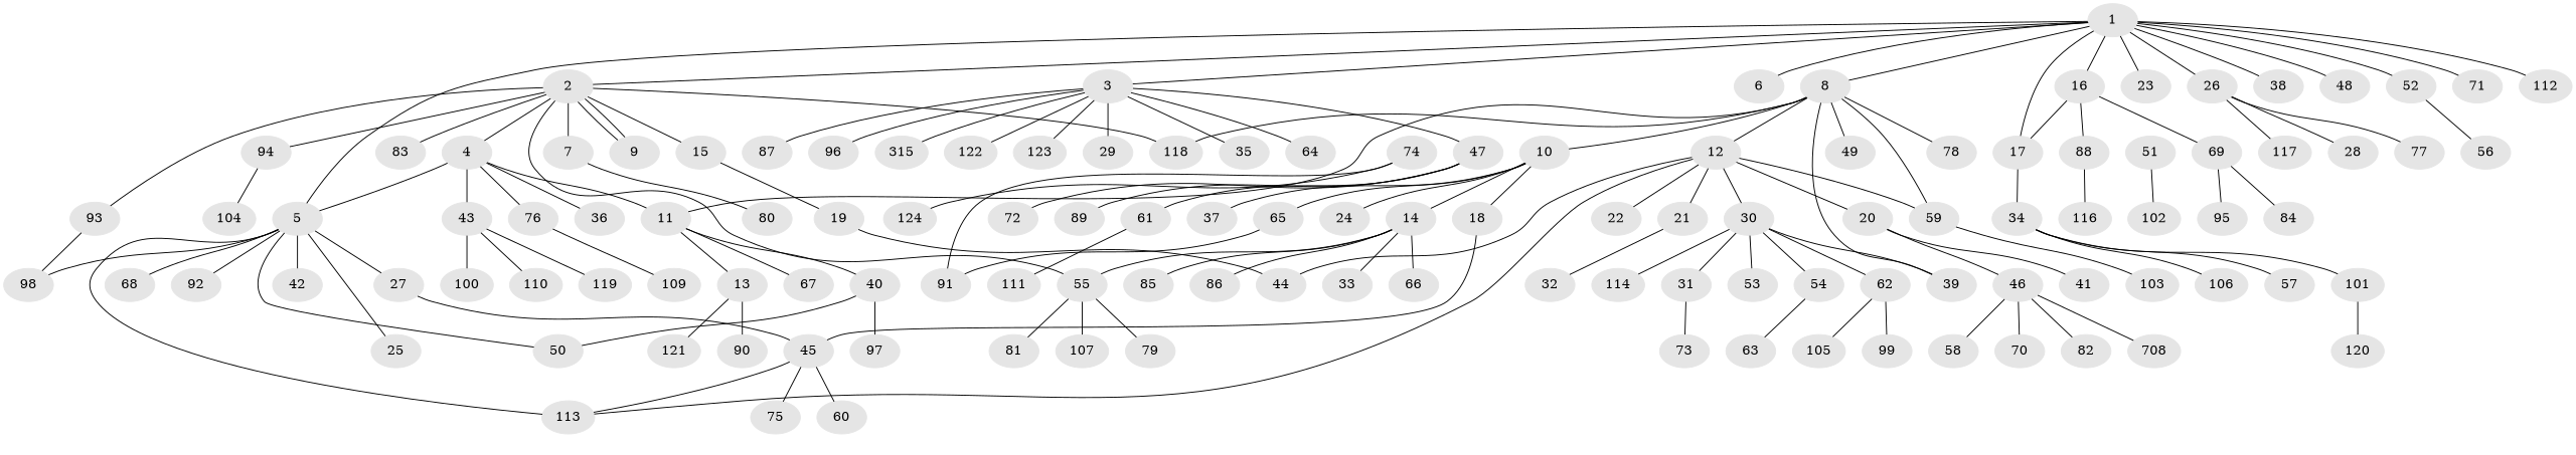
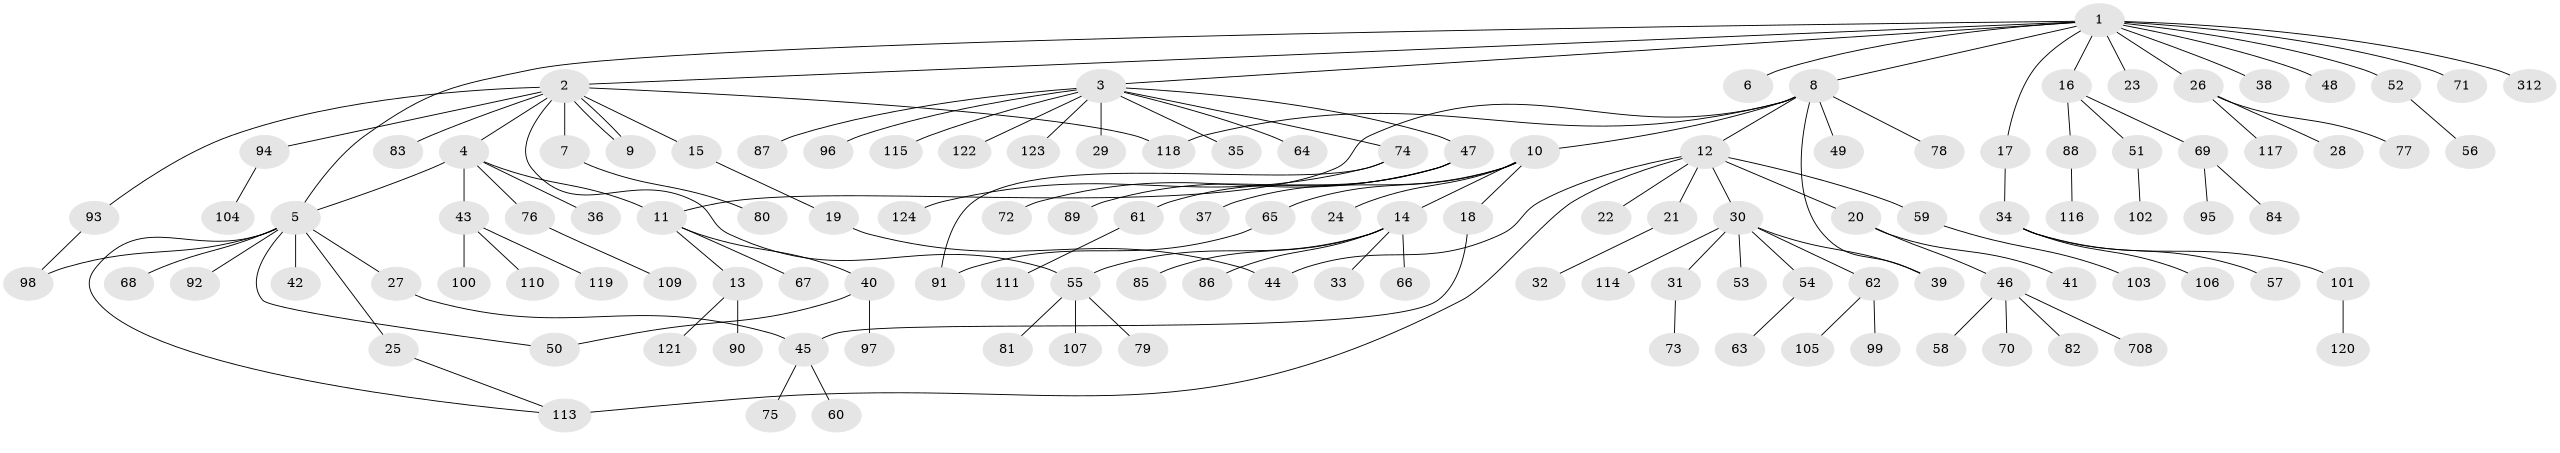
  graph {
    node [color=gray90 style=filled]
    1
    2
    3
    5
    6
    8
    16
    17
    23
    26
    38
    48
    52
    71
-   112
+   112 [label=312]
    4
    7
    9
    15
    55
    83
    93
    94
    118
    29
    35
    47
    64
    74
    87
    96
-   115 [label=315]
+   115
    122
    123
    25
    27
    42
    50
    68
    92
    98
    113
    11
    10
    12
    39
    49
    59
    78
    51
    69
    88
    34
    28
    77
    117
    56
    36
    43
    76
    80
    19
    79
    81
    107
    104
    61
    72
    89
    91
    124
    13
    40
    67
    100
    110
    119
    109
    45
    14
    18
    24
    37
    65
    20
    21
    22
    30
    44
    103
    33
    66
    85
    86
    90
    121
    97
    41
    46
    32
    31
    53
    54
    62
    114
    102
    84
    95
    116
    57
    101
    106
    60
    75
    58
    70
    82
    n118 [label=708]
    73
    63
    105
    99
    120
    111
    1 -- 2
    1 -- 3
    1 -- 5
    1 -- 6
    1 -- 8
    1 -- 16
    1 -- 17
    1 -- 23
    1 -- 26
    1 -- 38
    1 -- 48
    1 -- 52
    1 -- 71
    1 -- 112
    2 -- 4
    2 -- 7
    2 -- 9
    2 -- 9
    2 -- 15
    2 -- 55
    2 -- 83
    2 -- 93
    2 -- 94
    2 -- 118
    3 -- 29
    3 -- 35
    3 -- 47
    3 -- 64
+   3 -- 74
    3 -- 87
    3 -- 96
    3 -- 115
    3 -- 122
    3 -- 123
    5 -- 25
    5 -- 27
    5 -- 42
    5 -- 50
    5 -- 68
    5 -- 92
    5 -- 98
    5 -- 113
    8 -- 118
    8 -- 11
    8 -- 10
    8 -- 12
    8 -- 39
    8 -- 49
-   8 -- 59
    8 -- 78
-   16 -- 17
+   16 -- 51
    16 -- 69
    16 -- 88
    17 -- 34
    26 -- 28
    26 -- 77
    26 -- 117
    52 -- 56
    4 -- 5
    4 -- 11
    4 -- 36
    4 -- 43
    4 -- 76
    7 -- 80
    15 -- 19
    55 -- 79
    55 -- 81
    55 -- 107
    93 -- 98
    94 -- 104
    47 -- 61
    47 -- 72
    47 -- 89
    74 -- 91
    74 -- 124
    27 -- 45
    11 -- 13
    11 -- 40
    11 -- 67
    10 -- 14
    10 -- 18
    10 -- 24
    10 -- 37
    10 -- 65
    12 -- 113
    12 -- 59
    12 -- 20
    12 -- 21
    12 -- 22
    12 -- 30
    12 -- 44
    59 -- 103
    51 -- 102
    69 -- 84
    69 -- 95
    88 -- 116
    34 -- 57
    34 -- 101
    34 -- 106
    43 -- 100
    43 -- 110
    43 -- 119
    76 -- 109
    19 -- 44
    61 -- 111
    13 -- 90
    13 -- 121
    40 -- 50
    40 -- 97
-   45 -- 113
+   25 -- 113
    45 -- 60
    45 -- 75
    14 -- 55
    14 -- 33
    14 -- 66
    14 -- 85
    14 -- 86
    18 -- 45
    65 -- 91
    20 -- 41
    20 -- 46
    21 -- 32
    30 -- 39
    30 -- 31
    30 -- 53
    30 -- 54
    30 -- 62
    30 -- 114
    46 -- 58
    46 -- 70
    46 -- 82
    46 -- n118
    31 -- 73
    54 -- 63
    62 -- 105
    62 -- 99
    101 -- 120
  }
